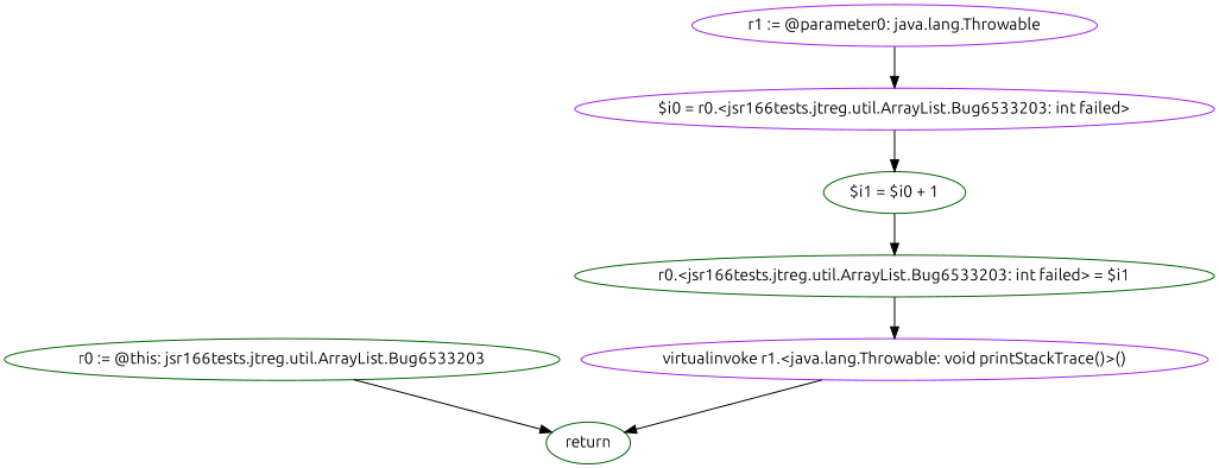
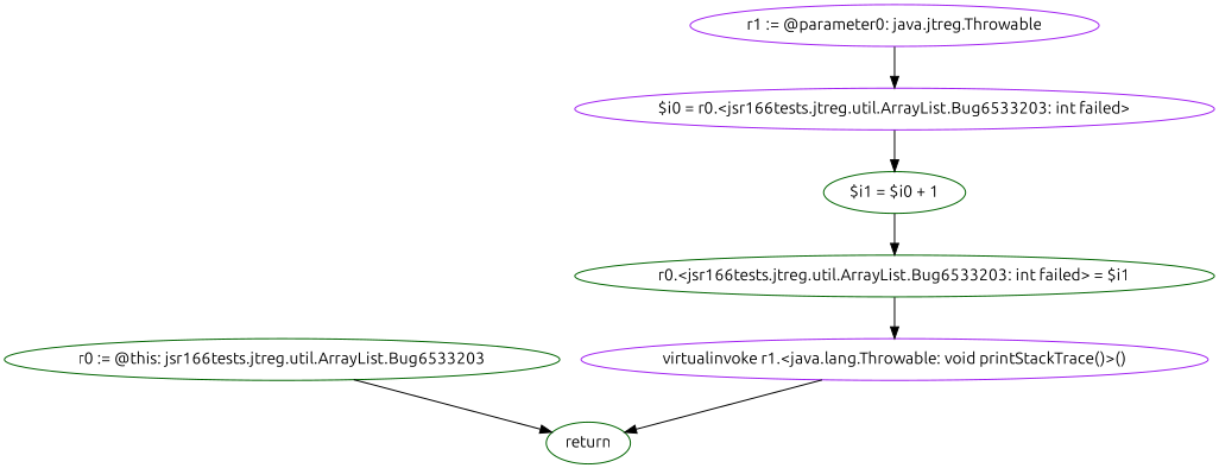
  digraph {
    fontname=Ubuntu
    node [color=darkgreen fontname=Ubuntu]
    edge [fontname=Ubuntu]
    "r0 := @this: jsr166tests.jtreg.util.ArrayList.Bug6533203"
    return
-   "r1 := @parameter0: java.lang.Throwable" [color=purple]
+   "r1 := @parameter0: java.lang.Throwable" [color=purple label="r1 := @parameter0: java.jtreg.Throwable"]
    "$i0 = r0.<jsr166tests.jtreg.util.ArrayList.Bug6533203: int failed>" [color=purple]
    "$i1 = $i0 + 1"
    "r0.<jsr166tests.jtreg.util.ArrayList.Bug6533203: int failed> = $i1"
    "virtualinvoke r1.<java.lang.Throwable: void printStackTrace()>()" [color=purple]
    "r0 := @this: jsr166tests.jtreg.util.ArrayList.Bug6533203" -> return
    "r1 := @parameter0: java.lang.Throwable" -> "$i0 = r0.<jsr166tests.jtreg.util.ArrayList.Bug6533203: int failed>"
    "$i0 = r0.<jsr166tests.jtreg.util.ArrayList.Bug6533203: int failed>" -> "$i1 = $i0 + 1"
    "$i1 = $i0 + 1" -> "r0.<jsr166tests.jtreg.util.ArrayList.Bug6533203: int failed> = $i1"
    "r0.<jsr166tests.jtreg.util.ArrayList.Bug6533203: int failed> = $i1" -> "virtualinvoke r1.<java.lang.Throwable: void printStackTrace()>()"
    "virtualinvoke r1.<java.lang.Throwable: void printStackTrace()>()" -> return
  }
